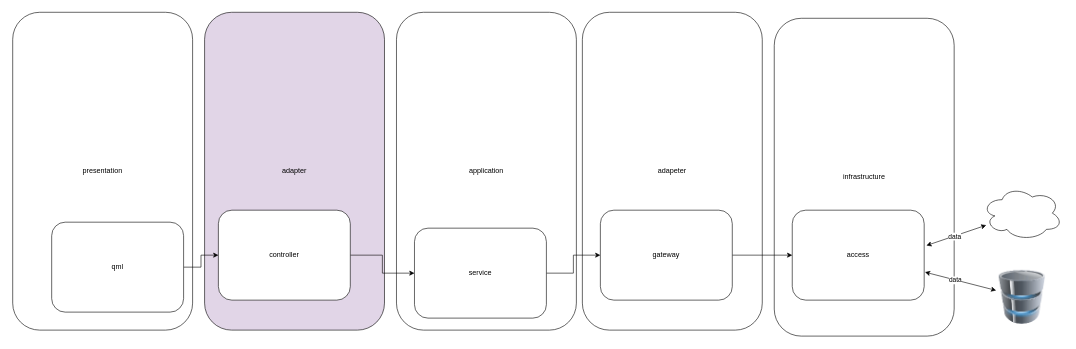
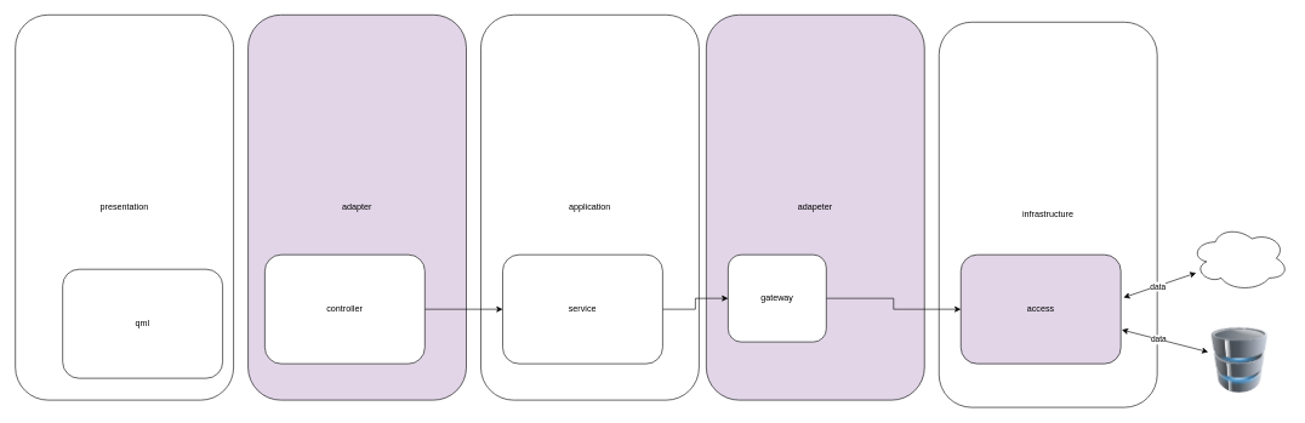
  <mxCell id="0" />
  <mxCell id="1" parent="0" />
  <mxCell id="2" value="adapter" style="rounded=1;whiteSpace=wrap;html=1;fillColor=#e1d5e7;" parent="1" vertex="1"><mxGeometry x="340" y="20" width="300" height="530" as="geometry" /></mxCell>
  <mxCell id="3" value="application" style="rounded=1;whiteSpace=wrap;html=1;" parent="1" vertex="1"><mxGeometry x="660" y="20" width="300" height="530" as="geometry" /></mxCell>
- <mxCell id="4" value="adapeter" style="rounded=1;whiteSpace=wrap;html=1;" parent="1" vertex="1"><mxGeometry x="970" y="20" width="300" height="530" as="geometry" /></mxCell>
+ <mxCell id="4" value="adapeter" style="rounded=1;whiteSpace=wrap;html=1;fillColor=#e1d5e7;" parent="1" vertex="1"><mxGeometry x="970" y="20" width="300" height="530" as="geometry" /></mxCell>
  <mxCell id="5" value="infrastructure" style="rounded=1;whiteSpace=wrap;html=1;" parent="1" vertex="1"><mxGeometry x="1290" y="30" width="300" height="530" as="geometry" /></mxCell>
  <mxCell id="6" value="presentation" style="rounded=1;whiteSpace=wrap;html=1;" parent="1" vertex="1"><mxGeometry x="20" y="20" width="300" height="530" as="geometry" /></mxCell>
- <mxCell id="7" style="edgeStyle=orthogonalEdgeStyle;rounded=0;orthogonalLoop=1;jettySize=auto;html=1;entryX=0;entryY=0.5;entryDx=0;entryDy=0;" parent="1" source="8" target="10" edge="1"><mxGeometry relative="1" as="geometry"><mxPoint x="400" y="425" as="targetPoint" /></mxGeometry></mxCell>
  <mxCell id="8" value="qml" style="rounded=1;whiteSpace=wrap;html=1;" parent="1" vertex="1"><mxGeometry x="85" y="370" width="220" height="150" as="geometry" /></mxCell>
  <mxCell id="9" style="edgeStyle=orthogonalEdgeStyle;rounded=0;orthogonalLoop=1;jettySize=auto;html=1;" parent="1" source="10" target="12" edge="1"><mxGeometry relative="1" as="geometry" /></mxCell>
  <mxCell id="10" value="controller" style="rounded=1;whiteSpace=wrap;html=1;" parent="1" vertex="1"><mxGeometry x="363" y="350" width="220" height="150" as="geometry" /></mxCell>
  <mxCell id="11" style="edgeStyle=orthogonalEdgeStyle;rounded=0;orthogonalLoop=1;jettySize=auto;html=1;entryX=0;entryY=0.5;entryDx=0;entryDy=0;" parent="1" source="12" target="14" edge="1"><mxGeometry relative="1" as="geometry" /></mxCell>
- <mxCell id="12" value="service" style="rounded=1;whiteSpace=wrap;html=1;" parent="1" vertex="1"><mxGeometry x="690" y="380" width="220" height="150" as="geometry" /></mxCell>
+ <mxCell id="12" value="service" style="rounded=1;whiteSpace=wrap;html=1;" parent="1" vertex="1"><mxGeometry x="690" y="350" width="220" height="150" as="geometry" /></mxCell>
  <mxCell id="13" style="edgeStyle=orthogonalEdgeStyle;rounded=0;orthogonalLoop=1;jettySize=auto;html=1;" parent="1" source="14" target="15" edge="1"><mxGeometry relative="1" as="geometry" /></mxCell>
- <mxCell id="14" value="gateway" style="rounded=1;whiteSpace=wrap;html=1;" parent="1" vertex="1"><mxGeometry x="1000" y="350" width="220" height="150" as="geometry" /></mxCell>
- <mxCell id="15" value="access" style="rounded=1;whiteSpace=wrap;html=1;" parent="1" vertex="1"><mxGeometry x="1320" y="350" width="220" height="150" as="geometry" /></mxCell>
+ <mxCell id="14" value="gateway" style="rounded=1;whiteSpace=wrap;html=1;" parent="1" vertex="1"><mxGeometry x="1000" y="350" width="135" height="120" as="geometry" /></mxCell>
+ <mxCell id="15" value="access" style="rounded=1;whiteSpace=wrap;html=1;fillColor=#e1d5e7;" parent="1" vertex="1"><mxGeometry x="1320" y="350" width="220" height="150" as="geometry" /></mxCell>
  <mxCell id="16" value="" style="ellipse;shape=cloud;whiteSpace=wrap;html=1;" parent="1" vertex="1"><mxGeometry x="1636.5" y="310" width="134" height="90" as="geometry" /></mxCell>
  <mxCell id="17" value="" style="image;html=1;image=img/lib/clip_art/computers/Database_128x128.png" parent="1" vertex="1"><mxGeometry x="1660" y="450" width="87" height="90" as="geometry" /></mxCell>
  <mxCell id="18" value="" style="endArrow=classic;startArrow=classic;html=1;rounded=0;exitX=1.017;exitY=0.393;exitDx=0;exitDy=0;exitPerimeter=0;" parent="1" source="15" target="16" edge="1"><mxGeometry width="50" height="50" relative="1" as="geometry"><mxPoint x="1580" y="410" as="sourcePoint" /><mxPoint x="1630" y="360" as="targetPoint" /></mxGeometry></mxCell>
  <mxCell id="19" value="data" style="edgeLabel;html=1;align=center;verticalAlign=middle;resizable=0;points=[];" parent="18" vertex="1" connectable="0"><mxGeometry x="-0.064" relative="1" as="geometry"><mxPoint as="offset" /></mxGeometry></mxCell>
  <mxCell id="20" value="" style="endArrow=classic;startArrow=classic;html=1;rounded=0;exitX=1.006;exitY=0.689;exitDx=0;exitDy=0;exitPerimeter=0;" parent="1" source="15" target="17" edge="1"><mxGeometry width="50" height="50" relative="1" as="geometry"><mxPoint x="1554" y="419" as="sourcePoint" /><mxPoint x="1654" y="385" as="targetPoint" /></mxGeometry></mxCell>
  <mxCell id="21" value="data" style="edgeLabel;html=1;align=center;verticalAlign=middle;resizable=0;points=[];" parent="20" vertex="1" connectable="0"><mxGeometry x="-0.153" relative="1" as="geometry"><mxPoint as="offset" /></mxGeometry></mxCell>
